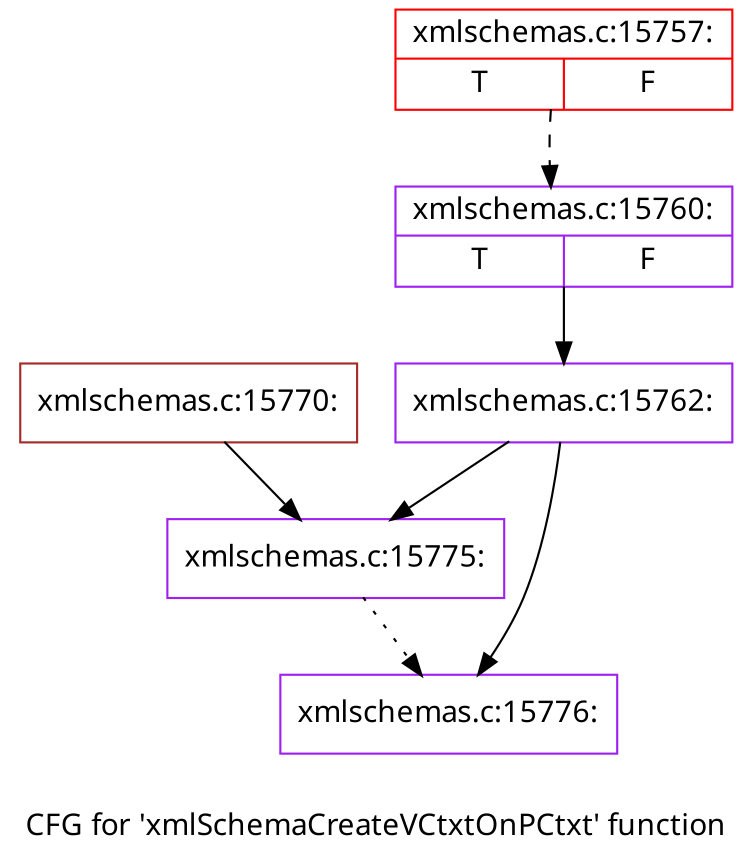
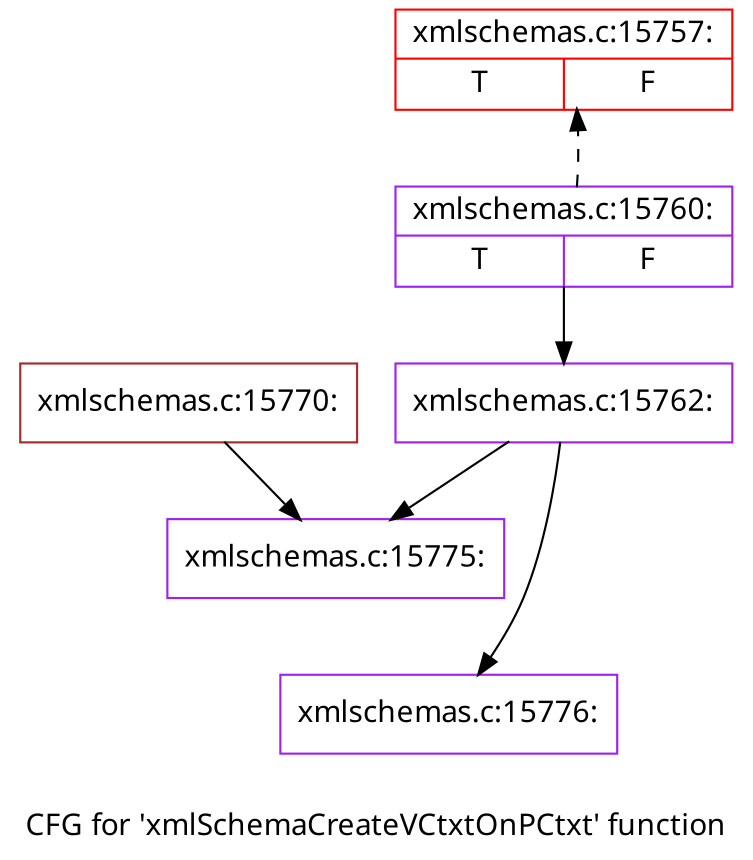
  digraph {
    fontname="Noto Sans"
    label="CFG for 'xmlSchemaCreateVCtxtOnPCtxt' function"
    node [color=purple fontname="Noto Sans" shape=record]
    edge [fontname="Noto Sans" style=solid]
    n1 [color=red label="{xmlschemas.c:15757:|{<s0>T|<s1>F}}"]
    n2 [label="{xmlschemas.c:15760:|{<s0>T|<s1>F}}"]
    n3 [label="{xmlschemas.c:15762:}"]
    n4 [label="{xmlschemas.c:15775:}"]
    n5 [label="{xmlschemas.c:15776:}"]
    n6 [color=brown label="{xmlschemas.c:15770:}"]
-   n1 -> n2 [style=dashed]
+   n2 -> n1 [style=dashed]
    n2 -> n3
    n3 -> n4
    n3 -> n5
-   n4 -> n5 [style=dotted]
    n6 -> n4
  }
